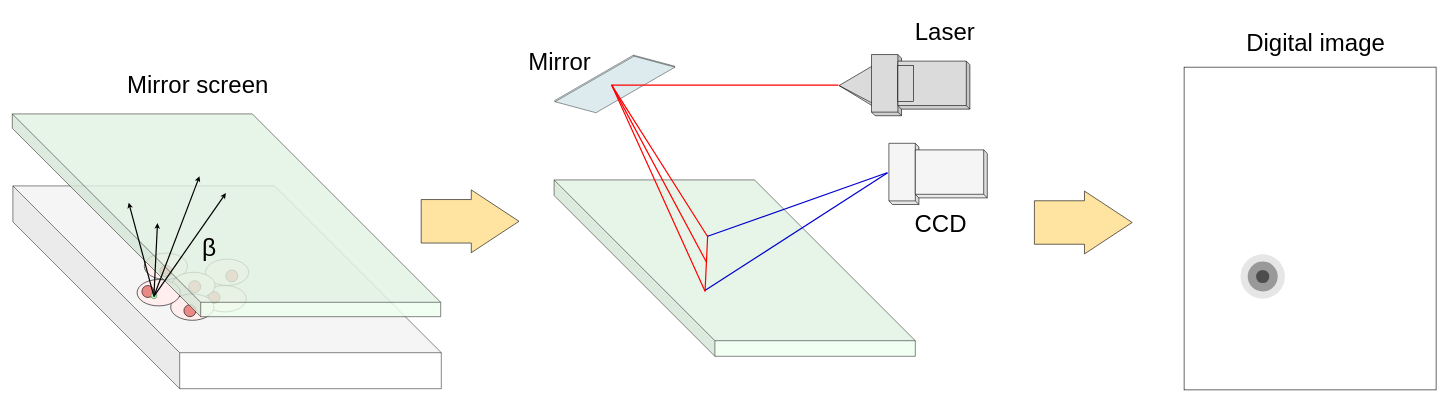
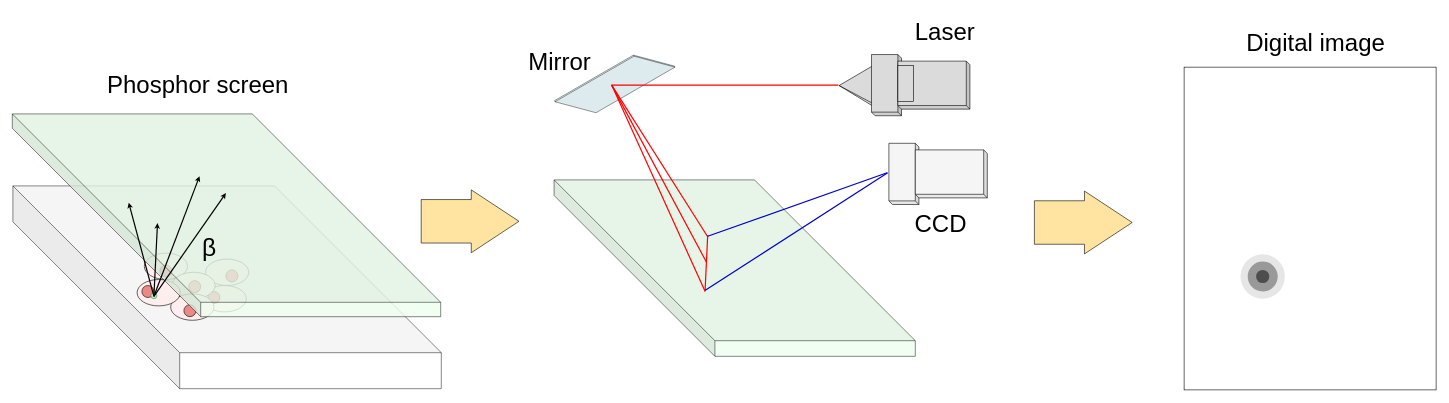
  <mxCell id="0" />
  <mxCell id="1" parent="0" />
  <mxCell id="2" value="" style="shape=cube;whiteSpace=wrap;html=1;boundedLbl=1;backgroundOutline=1;darkOpacity=0.05;darkOpacity2=0.1;size=278;direction=east;fillColor=none;opacity=80;strokeColor=#000000;" vertex="1" parent="1"><mxGeometry x="21" y="309" width="714" height="338" as="geometry" /></mxCell>
  <mxCell id="3" value="" style="group" connectable="0" vertex="1" parent="1"><mxGeometry x="342" y="431" width="72" height="44" as="geometry" /></mxCell>
  <mxCell id="4" value="" style="group" connectable="0" vertex="1" parent="3"><mxGeometry width="72" height="44" as="geometry" /></mxCell>
  <mxCell id="5" value="" style="ellipse;whiteSpace=wrap;html=1;fillColor=#FFEEED;" vertex="1" parent="4"><mxGeometry width="72" height="44" as="geometry" /></mxCell>
  <mxCell id="6" value="" style="ellipse;whiteSpace=wrap;html=1;aspect=fixed;fillColor=#EA8985;" vertex="1" parent="4"><mxGeometry x="34" y="18" width="20" height="20" as="geometry" /></mxCell>
  <mxCell id="7" value="" style="group" connectable="0" vertex="1" parent="1"><mxGeometry x="240" y="421" width="72" height="44" as="geometry" /></mxCell>
  <mxCell id="8" value="" style="group" connectable="0" vertex="1" parent="7"><mxGeometry width="72" height="44" as="geometry" /></mxCell>
  <mxCell id="9" value="" style="ellipse;whiteSpace=wrap;html=1;fillColor=#FFEEED;" vertex="1" parent="8"><mxGeometry width="72" height="44" as="geometry" /></mxCell>
  <mxCell id="10" value="" style="ellipse;whiteSpace=wrap;html=1;aspect=fixed;fillColor=#EA8985;" vertex="1" parent="8"><mxGeometry x="26" y="20" width="20" height="20" as="geometry" /></mxCell>
  <mxCell id="11" value="" style="group" connectable="0" vertex="1" parent="1"><mxGeometry x="338" y="475" width="72" height="44" as="geometry" /></mxCell>
  <mxCell id="12" value="" style="group" connectable="0" vertex="1" parent="11"><mxGeometry width="72" height="44" as="geometry" /></mxCell>
  <mxCell id="13" value="" style="ellipse;whiteSpace=wrap;html=1;fillColor=#FFEEED;" vertex="1" parent="12"><mxGeometry width="72" height="44" as="geometry" /></mxCell>
  <mxCell id="14" value="" style="ellipse;whiteSpace=wrap;html=1;aspect=fixed;fillColor=#EA8985;" vertex="1" parent="11"><mxGeometry x="8" y="10" width="20" height="20" as="geometry" /></mxCell>
  <mxCell id="15" value="" style="group" connectable="0" vertex="1" parent="1"><mxGeometry x="286" y="453" width="72" height="44" as="geometry" /></mxCell>
  <mxCell id="16" value="" style="group" connectable="0" vertex="1" parent="15"><mxGeometry width="72" height="44" as="geometry" /></mxCell>
  <mxCell id="17" value="" style="ellipse;whiteSpace=wrap;html=1;fillColor=#FFEEED;" vertex="1" parent="16"><mxGeometry width="72" height="44" as="geometry" /></mxCell>
  <mxCell id="18" value="" style="ellipse;whiteSpace=wrap;html=1;aspect=fixed;fillColor=#EA8985;" vertex="1" parent="15"><mxGeometry x="28" y="14" width="20" height="20" as="geometry" /></mxCell>
  <mxCell id="19" value="" style="group" connectable="0" vertex="1" parent="1"><mxGeometry x="284" y="489" width="72" height="44" as="geometry" /></mxCell>
  <mxCell id="20" value="" style="group" connectable="0" vertex="1" parent="19"><mxGeometry width="72" height="44" as="geometry" /></mxCell>
  <mxCell id="21" value="" style="ellipse;whiteSpace=wrap;html=1;fillColor=#FFEEED;" vertex="1" parent="20"><mxGeometry width="72" height="44" as="geometry" /></mxCell>
  <mxCell id="22" value="" style="ellipse;whiteSpace=wrap;html=1;aspect=fixed;fillColor=#EA8985;" vertex="1" parent="20"><mxGeometry x="22" y="18" width="20" height="20" as="geometry" /></mxCell>
  <mxCell id="23" value="" style="group" connectable="0" vertex="1" parent="1"><mxGeometry x="228" y="465" width="72" height="44" as="geometry" /></mxCell>
  <mxCell id="24" value="" style="ellipse;whiteSpace=wrap;html=1;fillColor=#FFEEED;strokeColor=#000000;" vertex="1" parent="23"><mxGeometry width="72" height="44" as="geometry" /></mxCell>
  <mxCell id="25" value="" style="rounded=0;whiteSpace=wrap;html=1;" vertex="1" parent="1"><mxGeometry x="1973" y="111.06" width="420" height="537.94" as="geometry" /></mxCell>
  <mxCell id="26" value="" style="shape=cube;whiteSpace=wrap;html=1;boundedLbl=1;backgroundOutline=1;darkOpacity=0.05;darkOpacity2=0.1;size=50;direction=east;fillColor=#D3EBF0;opacity=60;rotation=-210;strokeColor=#000000;" vertex="1" parent="1"><mxGeometry x="923" y="113.06" width="202" height="52" as="geometry" /></mxCell>
  <mxCell id="27" value="" style="shape=cube;whiteSpace=wrap;html=1;boundedLbl=1;backgroundOutline=1;darkOpacity=0.05;darkOpacity2=0.1;size=314;direction=east;fillColor=#EDFFEE;opacity=80;strokeColor=#000000;" vertex="1" parent="1"><mxGeometry x="20" y="189" width="714" height="338" as="geometry" /></mxCell>
  <mxCell id="28" value="" style="group" connectable="0" vertex="1" parent="1"><mxGeometry x="248" y="441" width="204" height="140" as="geometry" /></mxCell>
  <mxCell id="29" value="" style="group;strokeWidth=3;perimeterSpacing=2;rounded=0;" connectable="0" vertex="1" parent="28"><mxGeometry width="204" height="140" as="geometry" /></mxCell>
  <mxCell id="30" value="" style="ellipse;whiteSpace=wrap;html=1;aspect=fixed;fillColor=#EA8985;" vertex="1" parent="29"><mxGeometry x="-12" y="34" width="20" height="20" as="geometry" /></mxCell>
  <mxCell id="31" value="" style="group" connectable="0" vertex="1" parent="29"><mxGeometry x="-34" y="-148" width="238" height="288" as="geometry" /></mxCell>
  <mxCell id="32" value="" style="ellipse;whiteSpace=wrap;html=1;aspect=fixed;strokeColor=#707070;fillColor=#A3FFA9;strokeWidth=1;" vertex="1" parent="31"><mxGeometry x="37" y="194" width="10" height="10" as="geometry" /></mxCell>
  <mxCell id="33" value="" style="endArrow=classic;html=1;rounded=0;endSize=3;startSize=5;strokeWidth=2;strokeColor=#000000;" edge="1" parent="31"><mxGeometry width="50" height="50" relative="1" as="geometry"><mxPoint x="42" y="200" as="sourcePoint" /><mxPoint x="162" y="28" as="targetPoint" /></mxGeometry></mxCell>
  <mxCell id="34" value="" style="endArrow=classic;html=1;rounded=0;endSize=3;startSize=5;strokeWidth=2;strokeColor=#000000;" edge="1" parent="31"><mxGeometry width="50" height="50" relative="1" as="geometry"><mxPoint x="42" y="200" as="sourcePoint" /><mxPoint x="118" as="targetPoint" /></mxGeometry></mxCell>
  <mxCell id="35" value="" style="endArrow=classic;html=1;rounded=0;endSize=3;startSize=5;strokeWidth=2;strokeColor=#000000;" edge="1" parent="31"><mxGeometry width="50" height="50" relative="1" as="geometry"><mxPoint x="42" y="200" as="sourcePoint" /><mxPoint x="48" y="78" as="targetPoint" /></mxGeometry></mxCell>
  <mxCell id="36" value="" style="endArrow=classic;html=1;rounded=0;endSize=3;startSize=5;strokeWidth=2;strokeColor=#000000;" edge="1" parent="31"><mxGeometry width="50" height="50" relative="1" as="geometry"><mxPoint x="42" y="200" as="sourcePoint" /><mxPoint y="44" as="targetPoint" /></mxGeometry></mxCell>
  <mxCell id="37" value="&lt;font style=&quot;font-size: 41px;&quot;&gt;β&lt;/font&gt;" style="text;html=1;align=center;verticalAlign=middle;resizable=0;points=[];autosize=1;strokeColor=none;fillColor=none;" vertex="1" parent="31"><mxGeometry x="112" y="88" width="44" height="62" as="geometry" /></mxCell>
  <mxCell id="38" value="" style="group" connectable="0" vertex="1" parent="1"><mxGeometry x="1019" y="141" width="506" height="452" as="geometry" /></mxCell>
  <mxCell id="39" value="" style="group" connectable="0" vertex="1" parent="38"><mxGeometry width="506" height="452" as="geometry" /></mxCell>
  <mxCell id="40" value="" style="shape=cube;whiteSpace=wrap;html=1;boundedLbl=1;backgroundOutline=1;darkOpacity=0.05;darkOpacity2=0.1;size=268;direction=east;fillColor=#EDFFEE;opacity=80;strokeColor=#000000;" vertex="1" parent="39"><mxGeometry x="-96" y="158" width="602" height="294" as="geometry" /></mxCell>
  <mxCell id="41" value="" style="endArrow=none;html=1;rounded=0;strokeWidth=2;strokeColor=#FF0000;" edge="1" parent="39"><mxGeometry width="50" height="50" relative="1" as="geometry"><mxPoint as="sourcePoint" /><mxPoint x="155.556" y="343.532" as="targetPoint" /></mxGeometry></mxCell>
  <mxCell id="42" value="" style="endArrow=none;html=1;rounded=0;strokeWidth=2;strokeColor=#FF0000;" edge="1" parent="39"><mxGeometry width="50" height="50" relative="1" as="geometry"><mxPoint as="sourcePoint" /><mxPoint x="157.778" y="294.857" as="targetPoint" /></mxGeometry></mxCell>
  <mxCell id="43" value="" style="endArrow=none;html=1;rounded=0;strokeWidth=2;strokeColor=#FF0000;" edge="1" parent="39"><mxGeometry width="50" height="50" relative="1" as="geometry"><mxPoint as="sourcePoint" /><mxPoint x="160" y="252.735" as="targetPoint" /></mxGeometry></mxCell>
  <mxCell id="44" value="" style="endArrow=none;html=1;rounded=0;strokeWidth=2;strokeColor=#FF0000;" edge="1" parent="38"><mxGeometry width="50" height="50" relative="1" as="geometry"><mxPoint x="155.556" y="344.0" as="sourcePoint" /><mxPoint x="160" y="250.395" as="targetPoint" /></mxGeometry></mxCell>
  <mxCell id="45" value="" style="endArrow=none;html=1;rounded=0;strokeWidth=2;entryX=1;entryY=0.5;entryDx=0;entryDy=0;strokeColor=#FF0000;" edge="1" parent="1"><mxGeometry width="50" height="50" relative="1" as="geometry"><mxPoint x="1018" y="141" as="sourcePoint" /><mxPoint x="1397" y="141.06" as="targetPoint" /></mxGeometry></mxCell>
  <mxCell id="46" value="" style="endArrow=none;html=1;rounded=0;strokeWidth=2;strokeColor=#0000CC;" edge="1" parent="1"><mxGeometry width="50" height="50" relative="1" as="geometry"><mxPoint x="1179" y="393" as="sourcePoint" /><mxPoint x="1478" y="287" as="targetPoint" /></mxGeometry></mxCell>
  <mxCell id="47" value="" style="endArrow=none;html=1;rounded=0;strokeWidth=2;strokeColor=#0000CC;" edge="1" parent="1"><mxGeometry width="50" height="50" relative="1" as="geometry"><mxPoint x="1175" y="483" as="sourcePoint" /><mxPoint x="1479" y="287" as="targetPoint" /></mxGeometry></mxCell>
- <mxCell id="48" value="&lt;font style=&quot;font-size: 40px;&quot;&gt;Mirror screen&lt;br&gt;&lt;/font&gt;" style="text;html=1;align=center;verticalAlign=middle;resizable=0;points=[];autosize=1;strokeColor=none;fillColor=none;" vertex="1" parent="1"><mxGeometry x="168" y="108.06" width="322" height="62" as="geometry" /></mxCell>
+ <mxCell id="48" value="&lt;font style=&quot;font-size: 40px;&quot;&gt;Phosphor screen&lt;br&gt;&lt;/font&gt;" style="text;html=1;align=center;verticalAlign=middle;resizable=0;points=[];autosize=1;strokeColor=none;fillColor=none;" vertex="1" parent="1"><mxGeometry x="168" y="108.06" width="322" height="62" as="geometry" /></mxCell>
  <mxCell id="49" value="&lt;font style=&quot;font-size: 40px;&quot;&gt;Mirror&lt;br&gt;&lt;/font&gt;" style="text;html=1;align=center;verticalAlign=middle;resizable=0;points=[];autosize=1;strokeColor=none;fillColor=none;" vertex="1" parent="1"><mxGeometry x="870" y="70" width="124" height="62" as="geometry" /></mxCell>
  <mxCell id="50" value="&lt;font style=&quot;font-size: 40px;&quot;&gt;Laser&lt;br&gt;&lt;/font&gt;" style="text;html=1;align=center;verticalAlign=middle;resizable=0;points=[];autosize=1;strokeColor=none;fillColor=none;" vertex="1" parent="1"><mxGeometry x="1514" y="20" width="120" height="62" as="geometry" /></mxCell>
  <mxCell id="51" value="&lt;font style=&quot;font-size: 40px;&quot;&gt;CCD&lt;br&gt;&lt;/font&gt;" style="text;html=1;align=center;verticalAlign=middle;resizable=0;points=[];autosize=1;strokeColor=none;fillColor=none;" vertex="1" parent="1"><mxGeometry x="1514" y="340" width="106" height="62" as="geometry" /></mxCell>
  <mxCell id="52" value="" style="shape=flexArrow;endArrow=classic;html=1;rounded=0;endWidth=31.25;endSize=26.175;width=72.5;fillColor=#FFE3A1;strokeColor=#000000;" edge="1" parent="1"><mxGeometry width="50" height="50" relative="1" as="geometry"><mxPoint x="701" y="368" as="sourcePoint" /><mxPoint x="865" y="368" as="targetPoint" /></mxGeometry></mxCell>
  <mxCell id="53" value="" style="shape=flexArrow;endArrow=classic;html=1;rounded=0;endWidth=31.25;endSize=26.175;width=72.5;fillColor=#FFE3A1;strokeColor=#000000;" edge="1" parent="1"><mxGeometry width="50" height="50" relative="1" as="geometry"><mxPoint x="1723" y="370" as="sourcePoint" /><mxPoint x="1887" y="370" as="targetPoint" /></mxGeometry></mxCell>
  <mxCell id="54" value="" style="group" connectable="0" vertex="1" parent="1"><mxGeometry x="1481" y="238" width="162" height="102" as="geometry" /></mxCell>
  <mxCell id="55" value="" style="shape=cube;whiteSpace=wrap;html=1;boundedLbl=1;backgroundOutline=1;darkOpacity=0.05;darkOpacity2=0.1;size=6;rotation=-180;fillColor=#f5f5f5;fontColor=#333333;strokeColor=#000000;" vertex="1" parent="54"><mxGeometry width="50" height="102" as="geometry" /></mxCell>
  <mxCell id="56" value="" style="shape=cube;whiteSpace=wrap;html=1;boundedLbl=1;backgroundOutline=1;darkOpacity=0.05;darkOpacity2=0.1;size=6;rotation=-180;fillColor=#f5f5f5;fontColor=#333333;strokeColor=#000000;" vertex="1" parent="54"><mxGeometry x="44" y="11" width="120" height="80" as="geometry" /></mxCell>
  <mxCell id="57" value="" style="group" connectable="0" vertex="1" parent="1"><mxGeometry x="1398" y="90.06" width="218" height="102" as="geometry" /></mxCell>
  <mxCell id="58" value="" style="verticalLabelPosition=bottom;verticalAlign=top;html=1;shape=mxgraph.basic.pyramid;dx1=0.49;dx2=0.02;dy1=0.91;dy2=0.98;rotation=-90;fillColor=#DBDBDB;" vertex="1" parent="57"><mxGeometry x="-4" y="20" width="70" height="62" as="geometry" /></mxCell>
  <mxCell id="59" value="" style="group" connectable="0" vertex="1" parent="57"><mxGeometry x="54" width="164" height="102" as="geometry" /></mxCell>
  <mxCell id="60" value="" style="shape=cube;whiteSpace=wrap;html=1;boundedLbl=1;backgroundOutline=1;darkOpacity=0.05;darkOpacity2=0.1;size=6;rotation=-180;fillColor=#DBDBDB;fontColor=#333333;strokeColor=#000000;" vertex="1" parent="59"><mxGeometry x="7.105e-15" width="50" height="102" as="geometry" /></mxCell>
  <mxCell id="61" value="" style="shape=cube;whiteSpace=wrap;html=1;boundedLbl=1;backgroundOutline=1;darkOpacity=0.05;darkOpacity2=0.1;size=6;rotation=-180;fillColor=#DBDBDB;fontColor=#333333;strokeColor=#000000;" vertex="1" parent="59"><mxGeometry x="44.0" y="11" width="120" height="80" as="geometry" /></mxCell>
  <mxCell id="62" value="" style="rounded=0;whiteSpace=wrap;html=1;fillColor=#DBDBDB;" vertex="1" parent="59"><mxGeometry x="44.0" y="18" width="26" height="60" as="geometry" /></mxCell>
  <mxCell id="63" value="&lt;font style=&quot;font-size: 40px;&quot;&gt;Digital image&lt;br&gt;&lt;/font&gt;" style="text;html=1;align=center;verticalAlign=middle;resizable=0;points=[];autosize=1;strokeColor=none;fillColor=none;" vertex="1" parent="1"><mxGeometry x="2067" y="39" width="250" height="62" as="geometry" /></mxCell>
  <mxCell id="64" value="" style="group" connectable="0" vertex="1" parent="1"><mxGeometry x="2067" y="423" width="74" height="74" as="geometry" /></mxCell>
  <mxCell id="65" value="" style="ellipse;whiteSpace=wrap;html=1;aspect=fixed;strokeColor=none;fillColor=#E6E6E6;" vertex="1" parent="64"><mxGeometry width="74" height="74" as="geometry" /></mxCell>
  <mxCell id="66" value="" style="ellipse;whiteSpace=wrap;html=1;aspect=fixed;strokeColor=none;fillColor=#999999;" vertex="1" parent="64"><mxGeometry x="12" y="12" width="50" height="50" as="geometry" /></mxCell>
  <mxCell id="67" value="" style="ellipse;whiteSpace=wrap;html=1;aspect=fixed;fillColor=#4D4D4D;strokeColor=none;" vertex="1" parent="64"><mxGeometry x="26" y="26" width="22" height="22" as="geometry" /></mxCell>
